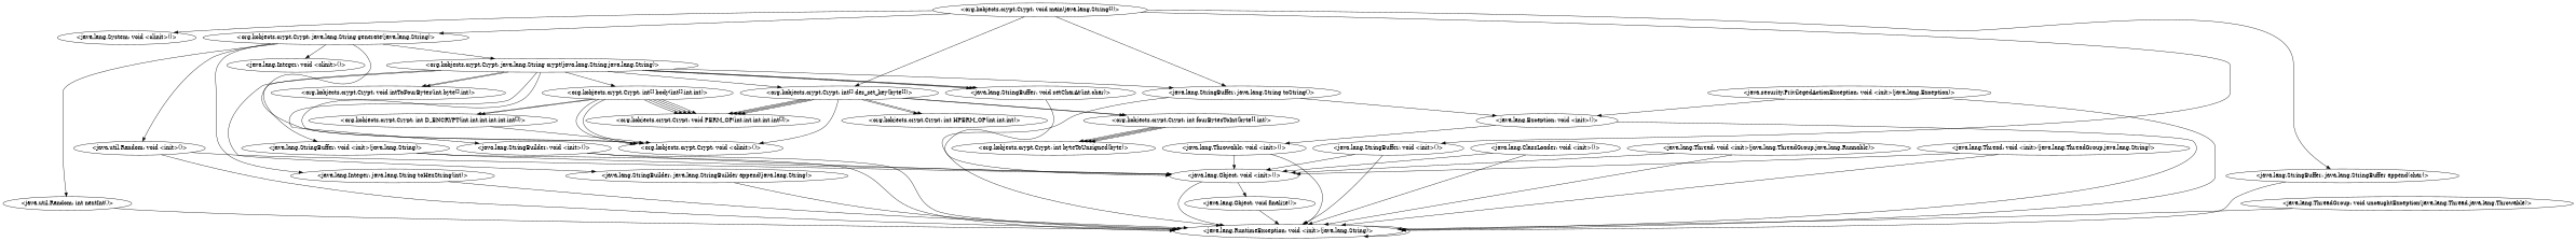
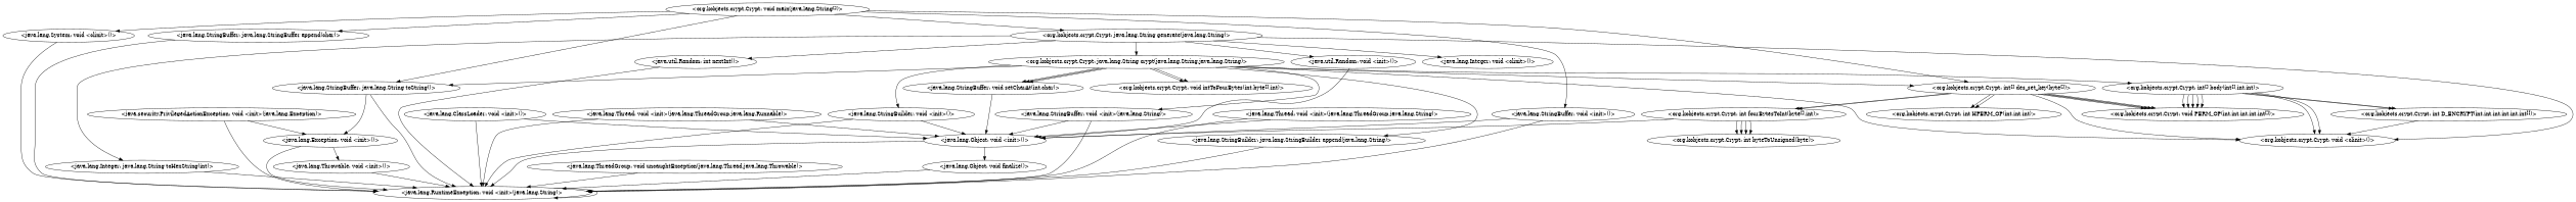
  digraph {
    "<org.kobjects.crypt.Crypt: void main(java.lang.String[])>"
    "<java.lang.System: void <clinit>()>"
    "<org.kobjects.crypt.Crypt: java.lang.String generate(java.lang.String)>"
    "<java.lang.StringBuffer: void <init>()>"
    "<java.lang.StringBuffer: java.lang.String toString()>"
    "<java.lang.StringBuffer: java.lang.StringBuffer append(char)>"
    "<org.kobjects.crypt.Crypt: int[] des_set_key(byte[])>"
    "<org.kobjects.crypt.Crypt: void <clinit>()>"
    "<java.lang.Integer: void <clinit>()>"
    "<org.kobjects.crypt.Crypt: java.lang.String crypt(java.lang.String,java.lang.String)>"
    "<java.lang.Integer: java.lang.String toHexString(int)>"
    "<java.util.Random: void <init>()>"
    "<java.util.Random: int nextInt()>"
    "<java.lang.RuntimeException: void <init>(java.lang.String)>"
    "<java.lang.Object: void <init>()>"
    "<java.lang.Exception: void <init>()>"
    "<org.kobjects.crypt.Crypt: void intToFourBytes(int,byte[],int)>"
    "<org.kobjects.crypt.Crypt: int[] body(int[],int,int)>"
    "<java.lang.StringBuffer: void <init>(java.lang.String)>"
    "<java.lang.StringBuilder: void <init>()>"
    "<java.lang.StringBuffer: void setCharAt(int,char)>"
    "<java.lang.StringBuilder: java.lang.StringBuilder append(java.lang.String)>"
    "<java.lang.Object: void finalize()>"
    "<java.lang.ThreadGroup: void uncaughtException(java.lang.Thread,java.lang.Throwable)>"
    "<java.lang.Throwable: void <init>()>"
    "<java.lang.ClassLoader: void <init>()>"
    "<java.security.PrivilegedActionException: void <init>(java.lang.Exception)>"
    "<java.lang.Thread: void <init>(java.lang.ThreadGroup,java.lang.Runnable)>"
    "<java.lang.Thread: void <init>(java.lang.ThreadGroup,java.lang.String)>"
    "<org.kobjects.crypt.Crypt: void PERM_OP(int,int,int,int,int[])>"
    "<org.kobjects.crypt.Crypt: int D_ENCRYPT(int,int,int,int,int,int[])>"
    "<org.kobjects.crypt.Crypt: int HPERM_OP(int,int,int)>"
    "<org.kobjects.crypt.Crypt: int fourBytesToInt(byte[],int)>"
    "<org.kobjects.crypt.Crypt: int byteToUnsigned(byte)>"
    "<org.kobjects.crypt.Crypt: void main(java.lang.String[])>" -> "<java.lang.System: void <clinit>()>"
    "<org.kobjects.crypt.Crypt: void main(java.lang.String[])>" -> "<org.kobjects.crypt.Crypt: java.lang.String generate(java.lang.String)>"
    "<org.kobjects.crypt.Crypt: void main(java.lang.String[])>" -> "<java.lang.StringBuffer: void <init>()>"
    "<org.kobjects.crypt.Crypt: void main(java.lang.String[])>" -> "<java.lang.StringBuffer: java.lang.String toString()>"
    "<org.kobjects.crypt.Crypt: void main(java.lang.String[])>" -> "<java.lang.StringBuffer: java.lang.StringBuffer append(char)>"
    "<org.kobjects.crypt.Crypt: void main(java.lang.String[])>" -> "<org.kobjects.crypt.Crypt: int[] des_set_key(byte[])>"
    "<org.kobjects.crypt.Crypt: java.lang.String generate(java.lang.String)>" -> "<org.kobjects.crypt.Crypt: void <clinit>()>"
    "<org.kobjects.crypt.Crypt: java.lang.String generate(java.lang.String)>" -> "<java.lang.Integer: void <clinit>()>"
    "<org.kobjects.crypt.Crypt: java.lang.String generate(java.lang.String)>" -> "<org.kobjects.crypt.Crypt: java.lang.String crypt(java.lang.String,java.lang.String)>"
    "<org.kobjects.crypt.Crypt: java.lang.String generate(java.lang.String)>" -> "<java.lang.Integer: java.lang.String toHexString(int)>"
    "<org.kobjects.crypt.Crypt: java.lang.String generate(java.lang.String)>" -> "<java.util.Random: void <init>()>"
    "<org.kobjects.crypt.Crypt: java.lang.String generate(java.lang.String)>" -> "<java.util.Random: int nextInt()>"
    "<java.lang.StringBuffer: void <init>()>" -> "<java.lang.RuntimeException: void <init>(java.lang.String)>"
    "<java.lang.StringBuffer: void <init>()>" -> "<java.lang.Object: void <init>()>"
    "<java.lang.StringBuffer: java.lang.String toString()>" -> "<java.lang.RuntimeException: void <init>(java.lang.String)>"
    "<java.lang.StringBuffer: java.lang.String toString()>" -> "<java.lang.Exception: void <init>()>"
    "<java.lang.StringBuffer: java.lang.StringBuffer append(char)>" -> "<java.lang.RuntimeException: void <init>(java.lang.String)>"
    "<org.kobjects.crypt.Crypt: int[] des_set_key(byte[])>" -> "<org.kobjects.crypt.Crypt: void <clinit>()>"
    "<org.kobjects.crypt.Crypt: int[] des_set_key(byte[])>" -> "<org.kobjects.crypt.Crypt: void PERM_OP(int,int,int,int,int[])>"
    "<org.kobjects.crypt.Crypt: int[] des_set_key(byte[])>" -> "<org.kobjects.crypt.Crypt: void PERM_OP(int,int,int,int,int[])>"
    "<org.kobjects.crypt.Crypt: int[] des_set_key(byte[])>" -> "<org.kobjects.crypt.Crypt: void PERM_OP(int,int,int,int,int[])>"
    "<org.kobjects.crypt.Crypt: int[] des_set_key(byte[])>" -> "<org.kobjects.crypt.Crypt: void PERM_OP(int,int,int,int,int[])>"
    "<org.kobjects.crypt.Crypt: int[] des_set_key(byte[])>" -> "<org.kobjects.crypt.Crypt: int HPERM_OP(int,int,int)>"
    "<org.kobjects.crypt.Crypt: int[] des_set_key(byte[])>" -> "<org.kobjects.crypt.Crypt: int HPERM_OP(int,int,int)>"
    "<org.kobjects.crypt.Crypt: int[] des_set_key(byte[])>" -> "<org.kobjects.crypt.Crypt: int fourBytesToInt(byte[],int)>"
    "<org.kobjects.crypt.Crypt: int[] des_set_key(byte[])>" -> "<org.kobjects.crypt.Crypt: int fourBytesToInt(byte[],int)>"
    "<org.kobjects.crypt.Crypt: java.lang.String crypt(java.lang.String,java.lang.String)>" -> "<java.lang.StringBuffer: java.lang.String toString()>"
    "<org.kobjects.crypt.Crypt: java.lang.String crypt(java.lang.String,java.lang.String)>" -> "<org.kobjects.crypt.Crypt: int[] des_set_key(byte[])>"
    "<org.kobjects.crypt.Crypt: java.lang.String crypt(java.lang.String,java.lang.String)>" -> "<org.kobjects.crypt.Crypt: void <clinit>()>"
    "<org.kobjects.crypt.Crypt: java.lang.String crypt(java.lang.String,java.lang.String)>" -> "<org.kobjects.crypt.Crypt: void intToFourBytes(int,byte[],int)>"
    "<org.kobjects.crypt.Crypt: java.lang.String crypt(java.lang.String,java.lang.String)>" -> "<org.kobjects.crypt.Crypt: void intToFourBytes(int,byte[],int)>"
    "<org.kobjects.crypt.Crypt: java.lang.String crypt(java.lang.String,java.lang.String)>" -> "<org.kobjects.crypt.Crypt: int[] body(int[],int,int)>"
    "<org.kobjects.crypt.Crypt: java.lang.String crypt(java.lang.String,java.lang.String)>" -> "<java.lang.StringBuffer: void <init>(java.lang.String)>"
    "<org.kobjects.crypt.Crypt: java.lang.String crypt(java.lang.String,java.lang.String)>" -> "<java.lang.StringBuilder: void <init>()>"
    "<org.kobjects.crypt.Crypt: java.lang.String crypt(java.lang.String,java.lang.String)>" -> "<java.lang.StringBuffer: void setCharAt(int,char)>"
    "<org.kobjects.crypt.Crypt: java.lang.String crypt(java.lang.String,java.lang.String)>" -> "<java.lang.StringBuffer: void setCharAt(int,char)>"
    "<org.kobjects.crypt.Crypt: java.lang.String crypt(java.lang.String,java.lang.String)>" -> "<java.lang.StringBuffer: void setCharAt(int,char)>"
    "<org.kobjects.crypt.Crypt: java.lang.String crypt(java.lang.String,java.lang.String)>" -> "<java.lang.StringBuilder: java.lang.StringBuilder append(java.lang.String)>"
    "<java.lang.Integer: java.lang.String toHexString(int)>" -> "<java.lang.RuntimeException: void <init>(java.lang.String)>"
-   "<java.util.Random: void <init>()>" -> "<java.lang.RuntimeException: void <init>(java.lang.String)>"
+   "<java.lang.System: void <clinit>()>" -> "<java.lang.RuntimeException: void <init>(java.lang.String)>"
    "<java.util.Random: void <init>()>" -> "<java.lang.Object: void <init>()>"
    "<java.util.Random: int nextInt()>" -> "<java.lang.RuntimeException: void <init>(java.lang.String)>"
    "<java.lang.RuntimeException: void <init>(java.lang.String)>" -> "<java.lang.RuntimeException: void <init>(java.lang.String)>"
    "<java.lang.Object: void <init>()>" -> "<java.lang.RuntimeException: void <init>(java.lang.String)>"
    "<java.lang.Object: void <init>()>" -> "<java.lang.Object: void finalize()>"
    "<java.lang.Exception: void <init>()>" -> "<java.lang.RuntimeException: void <init>(java.lang.String)>"
    "<java.lang.Exception: void <init>()>" -> "<java.lang.Throwable: void <init>()>"
    "<org.kobjects.crypt.Crypt: int[] body(int[],int,int)>" -> "<org.kobjects.crypt.Crypt: void <clinit>()>"
    "<org.kobjects.crypt.Crypt: int[] body(int[],int,int)>" -> "<org.kobjects.crypt.Crypt: void <clinit>()>"
    "<org.kobjects.crypt.Crypt: int[] body(int[],int,int)>" -> "<org.kobjects.crypt.Crypt: void PERM_OP(int,int,int,int,int[])>"
    "<org.kobjects.crypt.Crypt: int[] body(int[],int,int)>" -> "<org.kobjects.crypt.Crypt: void PERM_OP(int,int,int,int,int[])>"
    "<org.kobjects.crypt.Crypt: int[] body(int[],int,int)>" -> "<org.kobjects.crypt.Crypt: void PERM_OP(int,int,int,int,int[])>"
    "<org.kobjects.crypt.Crypt: int[] body(int[],int,int)>" -> "<org.kobjects.crypt.Crypt: void PERM_OP(int,int,int,int,int[])>"
    "<org.kobjects.crypt.Crypt: int[] body(int[],int,int)>" -> "<org.kobjects.crypt.Crypt: void PERM_OP(int,int,int,int,int[])>"
    "<org.kobjects.crypt.Crypt: int[] body(int[],int,int)>" -> "<org.kobjects.crypt.Crypt: int D_ENCRYPT(int,int,int,int,int,int[])>"
    "<org.kobjects.crypt.Crypt: int[] body(int[],int,int)>" -> "<org.kobjects.crypt.Crypt: int D_ENCRYPT(int,int,int,int,int,int[])>"
    "<java.lang.StringBuffer: void <init>(java.lang.String)>" -> "<java.lang.RuntimeException: void <init>(java.lang.String)>"
    "<java.lang.StringBuffer: void <init>(java.lang.String)>" -> "<java.lang.Object: void <init>()>"
    "<java.lang.StringBuilder: void <init>()>" -> "<java.lang.RuntimeException: void <init>(java.lang.String)>"
    "<java.lang.StringBuilder: void <init>()>" -> "<java.lang.Object: void <init>()>"
    "<java.lang.StringBuffer: void setCharAt(int,char)>" -> "<java.lang.Object: void <init>()>"
    "<java.lang.StringBuilder: java.lang.StringBuilder append(java.lang.String)>" -> "<java.lang.RuntimeException: void <init>(java.lang.String)>"
    "<java.lang.Object: void finalize()>" -> "<java.lang.RuntimeException: void <init>(java.lang.String)>"
    "<java.lang.ThreadGroup: void uncaughtException(java.lang.Thread,java.lang.Throwable)>" -> "<java.lang.RuntimeException: void <init>(java.lang.String)>"
    "<java.lang.Throwable: void <init>()>" -> "<java.lang.RuntimeException: void <init>(java.lang.String)>"
-   "<java.lang.Throwable: void <init>()>" -> "<java.lang.Object: void <init>()>"
+   "<org.kobjects.crypt.Crypt: int fourBytesToInt(byte[],int)>" -> "<java.lang.Object: void <init>()>"
    "<java.lang.ClassLoader: void <init>()>" -> "<java.lang.RuntimeException: void <init>(java.lang.String)>"
    "<java.lang.ClassLoader: void <init>()>" -> "<java.lang.Object: void <init>()>"
    "<java.security.PrivilegedActionException: void <init>(java.lang.Exception)>" -> "<java.lang.RuntimeException: void <init>(java.lang.String)>"
    "<java.security.PrivilegedActionException: void <init>(java.lang.Exception)>" -> "<java.lang.Exception: void <init>()>"
    "<java.lang.Thread: void <init>(java.lang.ThreadGroup,java.lang.Runnable)>" -> "<java.lang.RuntimeException: void <init>(java.lang.String)>"
    "<java.lang.Thread: void <init>(java.lang.ThreadGroup,java.lang.Runnable)>" -> "<java.lang.Object: void <init>()>"
    "<java.lang.Thread: void <init>(java.lang.ThreadGroup,java.lang.String)>" -> "<java.lang.RuntimeException: void <init>(java.lang.String)>"
    "<java.lang.Thread: void <init>(java.lang.ThreadGroup,java.lang.String)>" -> "<java.lang.Object: void <init>()>"
    "<org.kobjects.crypt.Crypt: int D_ENCRYPT(int,int,int,int,int,int[])>" -> "<org.kobjects.crypt.Crypt: void <clinit>()>"
    "<org.kobjects.crypt.Crypt: int fourBytesToInt(byte[],int)>" -> "<org.kobjects.crypt.Crypt: int byteToUnsigned(byte)>"
    "<org.kobjects.crypt.Crypt: int fourBytesToInt(byte[],int)>" -> "<org.kobjects.crypt.Crypt: int byteToUnsigned(byte)>"
    "<org.kobjects.crypt.Crypt: int fourBytesToInt(byte[],int)>" -> "<org.kobjects.crypt.Crypt: int byteToUnsigned(byte)>"
    "<org.kobjects.crypt.Crypt: int fourBytesToInt(byte[],int)>" -> "<org.kobjects.crypt.Crypt: int byteToUnsigned(byte)>"
  }
